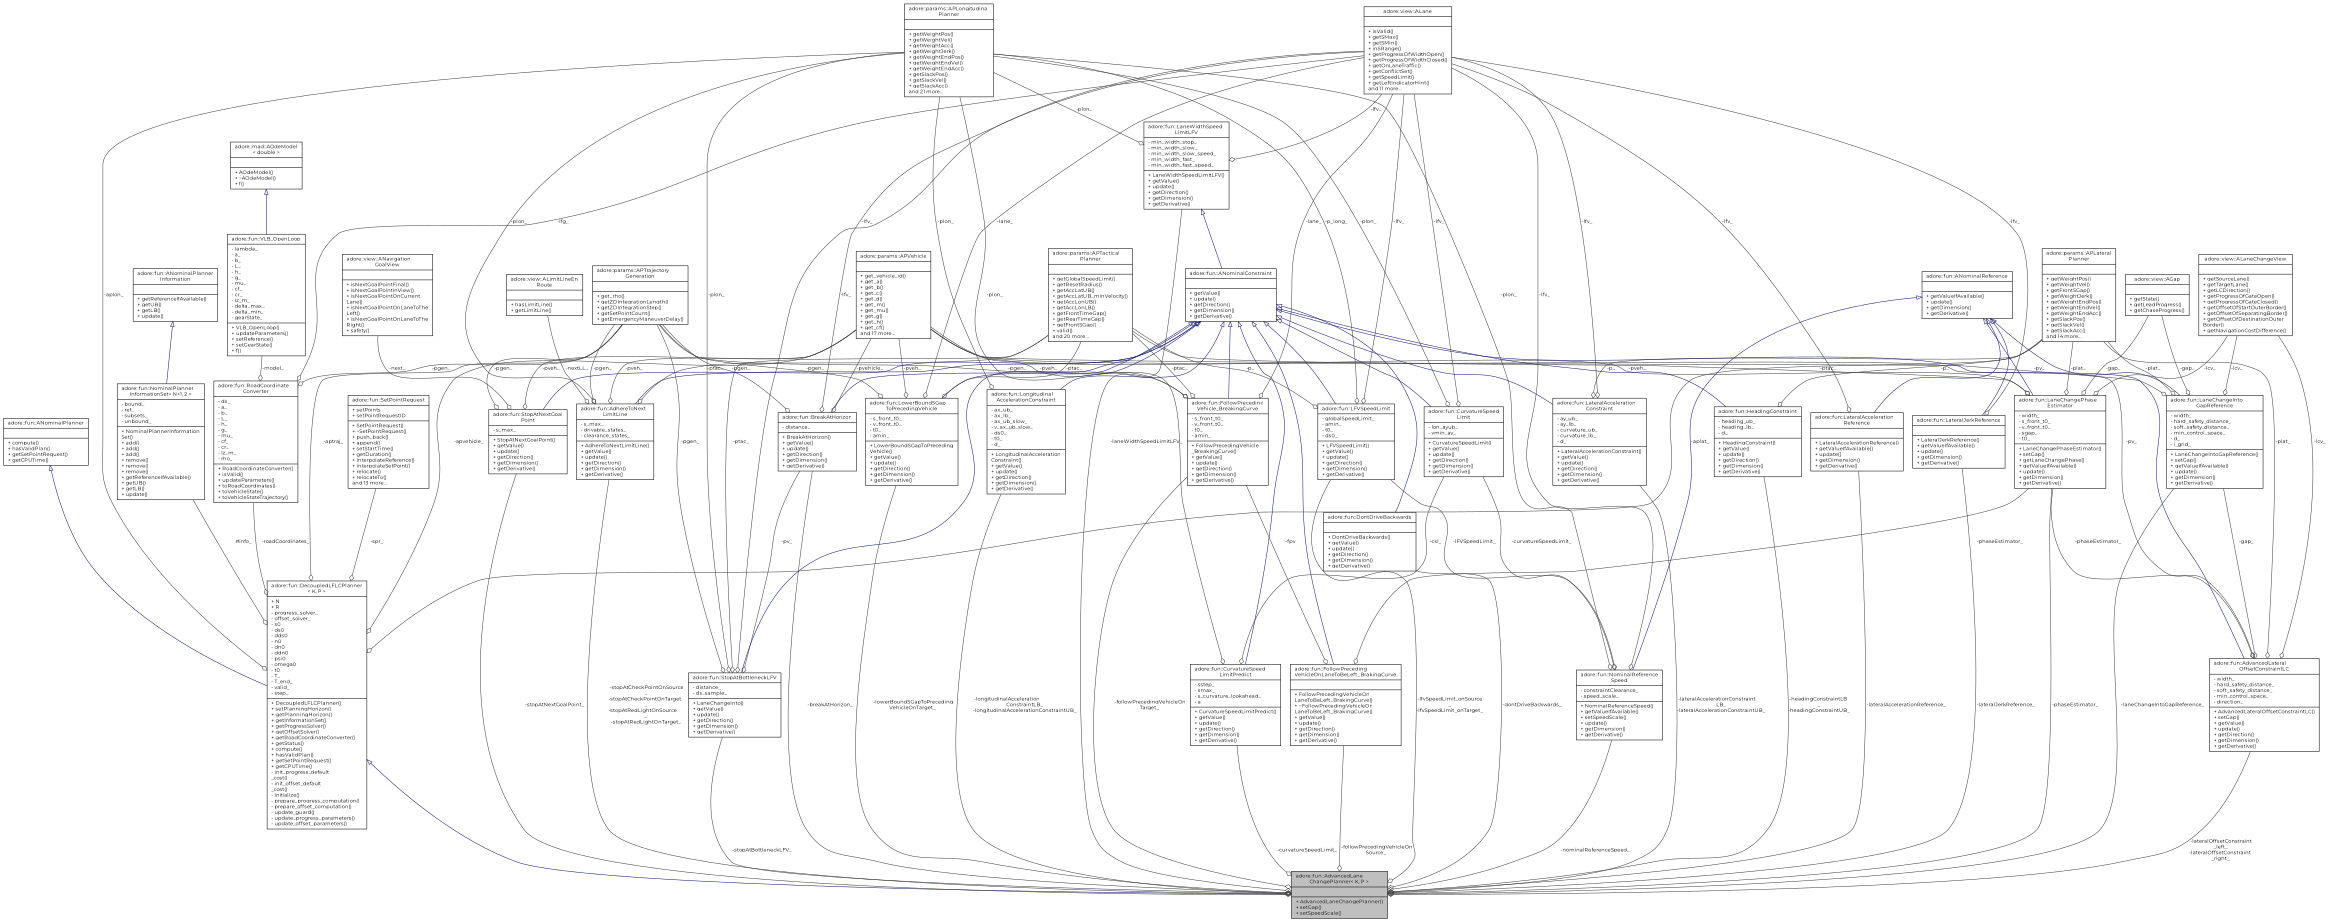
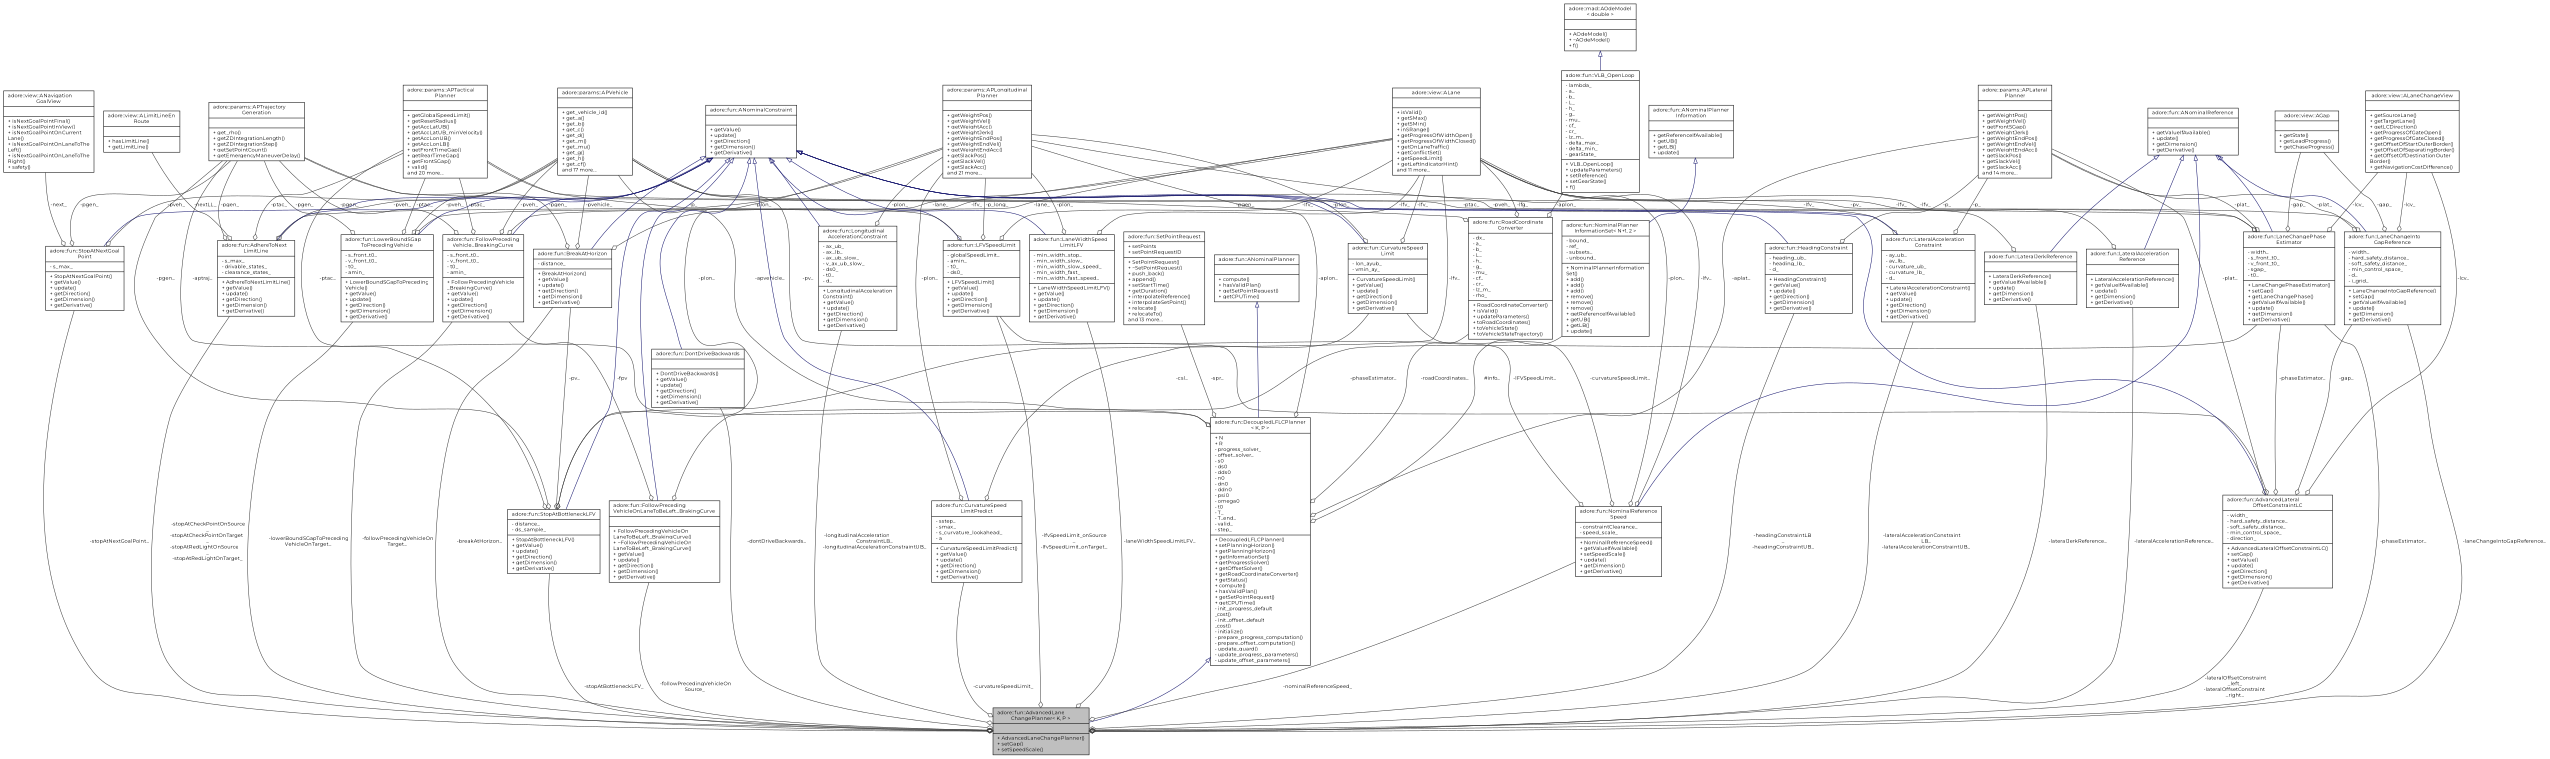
  digraph {
    fontname=Montserrat
    node [color=black fillcolor=white fontname=Montserrat fontsize=10 shape=record style=filled]
    edge [color=grey25 fontname=Montserrat fontsize=10 labelfontname=Helvetica labelfontsize=10 style=solid arrowhead=odiamond]
    n1 [fillcolor=grey75 fontcolor=black height=0.2 label="{adore::fun::AdvancedLane\lChangePlanner\< K, P \>\n||+ AdvancedLaneChangePlanner()\l+ setGap()\l+ setSpeedScale()\l}" width=0.4]
    n2 [height=0.2 label="{adore::fun::DecoupledLFLCPlanner\l\< K, P \>\n|+ N\l+ R\l- progress_solver_\l- offset_solver_\l- s0\l- ds0\l- dds0\l- n0\l- dn0\l- ddn0\l- psi0\l- omega0\l- t0\l- T_\l- T_end_\l- valid_\l- step_\l|+ DecoupledLFLCPlanner()\l+ setPlanningHorizon()\l+ getPlanningHorizon()\l+ getInformationSet()\l+ getProgressSolver()\l+ getOffsetSolver()\l+ getRoadCoordinateConverter()\l+ getStatus()\l+ compute()\l+ hasValidPlan()\l+ getSetPointRequest()\l+ getCPUTime()\l- init_progress_default\l_cost()\l- init_offset_default\l_cost()\l- initialize()\l- prepare_progress_computation()\l- prepare_offset_computation()\l- update_guard()\l- update_progress_parameters()\l- update_offset_parameters()\l}" width=0.4]
    n3 [height=0.2 label="{adore::fun::ANominalPlanner\n||+ compute()\l+ hasValidPlan()\l+ getSetPointRequest()\l+ getCPUTime()\l}" width=0.4]
    n4 [height=0.2 label="{adore::params::APTrajectory\lGeneration\n||+ get_rho()\l+ getZDIntegrationLength()\l+ getZDIntegrationStep()\l+ getSetPointCount()\l+ getEmergencyManeuverDelay()\l}" width=0.4]
    n5 [height=0.2 label="{adore::fun::LowerBoundSGap\lToPrecedingVehicle\n|- s_front_t0_\l- v_front_t0_\l- t0_\l- amin_\l|+ LowerBoundSGapToPreceding\lVehicle()\l+ getValue()\l+ update()\l+ getDirection()\l+ getDimension()\l+ getDerivative()\l}" width=0.4]
    n6 [height=0.2 label="{adore::fun::StopAtNextGoal\lPoint\n|- s_max_\l|+ StopAtNextGoalPoint()\l+ getValue()\l+ update()\l+ getDirection()\l+ getDimension()\l+ getDerivative()\l}" width=0.4]
    n7 [height=0.2 label="{adore::fun::AdhereToNext\lLimitLine\n|- s_max_\l- drivable_states_\l- clearance_states_\l|+ AdhereToNextLimitLine()\l+ getValue()\l+ update()\l+ getDirection()\l+ getDimension()\l+ getDerivative()\l}" width=0.4]
    n8 [height=0.2 label="{adore::fun::FollowPreceding\lVehicle_BreakingCurve\n|- s_front_t0_\l- v_front_t0_\l- t0_\l- amin_\l|+ FollowPrecedingVehicle\l_BreakingCurve()\l+ getValue()\l+ update()\l+ getDirection()\l+ getDimension()\l+ getDerivative()\l}" width=0.4]
-   n9 [height=0.2 label="{adore::fun::StopAtBottleneckLFV\n|- distance_\l- ds_sample_\l|+ LaneChangeInto()\l+ getValue()\l+ update()\l+ getDirection()\l+ getDimension()\l+ getDerivative()\l}" width=0.4]
+   n9 [height=0.2 label="{adore::fun::StopAtBottleneckLFV\n|- distance_\l- ds_sample_\l|+ StopAtBottleneckLFV()\l+ getValue()\l+ update()\l+ getDirection()\l+ getDimension()\l+ getDerivative()\l}" width=0.4]
    n10 [height=0.2 label="{adore::fun::BreakAtHorizon\n|- distance_\l|+ BreakAtHorizon()\l+ getValue()\l+ update()\l+ getDirection()\l+ getDimension()\l+ getDerivative()\l}" width=0.4]
    n11 [height=0.2 label="{adore::fun::RoadCoordinate\lConverter\n|- dx_\l- a_\l- b_\l- L_\l- h_\l- g_\l- mu_\l- cf_\l- cr_\l- Iz_m_\l- rho_\l|+ RoadCoordinateConverter()\l+ isValid()\l+ updateParameters()\l+ toRoadCoordinates()\l+ toVehicleState()\l+ toVehicleStateTrajectory()\l}" width=0.4]
    n12 [height=0.2 label="{adore::fun::LaneChangePhase\lEstimator\n|- width_\l- s_front_t0_\l- v_front_t0_\l- sgap_\l- t0_\l|+ LaneChangePhaseEstimator()\l+ setGap()\l+ getLaneChangePhase()\l+ getValueIfAvailable()\l+ update()\l+ getDimension()\l+ getDerivative()\l}" width=0.4]
    n13 [height=0.2 label="{adore::fun::AdvancedLateral\lOffsetConstraintLC\n|- width_\l- hard_safety_distance_\l- soft_safety_distance_\l- min_control_space_\l- direction_\l|+ AdvancedLateralOffsetConstraintLC()\l+ setGap()\l+ getValue()\l+ update()\l+ getDirection()\l+ getDimension()\l+ getDerivative()\l}" width=0.4]
    n14 [height=0.2 label="{adore::fun::FollowPreceding\lVehicleOnLaneToBeLeft_BrakingCurve\n||+ FollowPrecedingVehicleOn\lLaneToBeLeft_BrakingCurve()\l+ ~FollowPrecedingVehicleOn\lLaneToBeLeft_BrakingCurve()\l+ getValue()\l+ update()\l+ getDirection()\l+ getDimension()\l+ getDerivative()\l}" width=0.4]
    n15 [height=0.2 label="{adore::params::APVehicle\n||+ get_vehicle_id()\l+ get_a()\l+ get_b()\l+ get_c()\l+ get_d()\l+ get_m()\l+ get_mu()\l+ get_g()\l+ get_h()\l+ get_cf()\land 17 more...\l}" width=0.4]
    n16 [height=0.2 label="{adore::fun::LaneChangeInto\lGapReference\n|- width_\l- hard_safety_distance_\l- soft_safety_distance_\l- min_control_space_\l- d_\l- i_grid_\l|+ LaneChangeIntoGapReference()\l+ setGap()\l+ getValueIfAvailable()\l+ update()\l+ getDimension()\l+ getDerivative()\l}" width=0.4]
    n17 [height=0.2 label="{adore::fun::VLB_OpenLoop\n|- lambda_\l- a_\l- b_\l- L_\l- h_\l- g_\l- mu_\l- cf_\l- cr_\l- Iz_m_\l- delta_max_\l- delta_min_\l- gearState_\l|+ VLB_OpenLoop()\l+ updateParameters()\l+ setReference()\l+ setGearState()\l+ f()\l}" width=0.4]
    n18 [height=0.2 label="{adore::mad::AOdeModel\l\< double \>\n||+ AOdeModel()\l+ ~AOdeModel()\l+ f()\l}" width=0.4]
    n19 [height=0.2 label="{adore::view::ALane\n||+ isValid()\l+ getSMax()\l+ getSMin()\l+ inSRange()\l+ getProgressOfWidthOpen()\l+ getProgressOfWidthClosed()\l+ getOnLaneTraffic()\l+ getConflictSet()\l+ getSpeedLimit()\l+ getLeftIndicatorHint()\land 11 more...\l}" width=0.4]
    n20 [height=0.2 label="{adore::fun::CurvatureSpeed\lLimit\n|- lon_ayub_\l- vmin_ay_\l|+ CurvatureSpeedLimit()\l+ getValue()\l+ update()\l+ getDirection()\l+ getDimension()\l+ getDerivative()\l}" width=0.4]
    n21 [height=0.2 label="{adore::fun::LateralJerkReference\n||+ LateralJerkReference()\l+ getValueIfAvailable()\l+ update()\l+ getDimension()\l+ getDerivative()\l}" width=0.4]
    n22 [height=0.2 label="{adore::fun::LateralAcceleration\lReference\n||+ LateralAccelerationReference()\l+ getValueIfAvailable()\l+ update()\l+ getDimension()\l+ getDerivative()\l}" width=0.4]
    n23 [height=0.2 label="{adore::fun::LaneWidthSpeed\lLimitLFV\n|- min_width_stop_\l- min_width_slow_\l- min_width_slow_speed_\l- min_width_fast_\l- min_width_fast_speed_\l|+ LaneWidthSpeedLimitLFV()\l+ getValue()\l+ update()\l+ getDirection()\l+ getDimension()\l+ getDerivative()\l}" width=0.4]
    n24 [height=0.2 label="{adore::fun::LateralAcceleration\lConstraint\n|- ay_ub_\l- ay_lb_\l- curvature_ub_\l- curvature_lb_\l- d_\l|+ LateralAccelerationConstraint()\l+ getValue()\l+ update()\l+ getDirection()\l+ getDimension()\l+ getDerivative()\l}" width=0.4]
    n25 [height=0.2 label="{adore::fun::LFVSpeedLimit\n|- globalSpeedLimit_\l- amin_\l- t0_\l- ds0_\l|+ LFVSpeedLimit()\l+ getValue()\l+ update()\l+ getDirection()\l+ getDimension()\l+ getDerivative()\l}" width=0.4]
    n26 [height=0.2 label="{adore::fun::NominalReference\lSpeed\n|- constraintClearance_\l- speed_scale_\l|+ NominalReferenceSpeed()\l+ getValueIfAvailable()\l+ setSpeedScale()\l+ update()\l+ getDimension()\l+ getDerivative()\l}" width=0.4]
    n27 [height=0.2 label="{adore::fun::CurvatureSpeed\lLimitPredict\n|- sstep_\l- smax_\l- s_curvature_lookahead_\l- a\l|+ CurvatureSpeedLimitPredict()\l+ getValue()\l+ update()\l+ getDirection()\l+ getDimension()\l+ getDerivative()\l}" width=0.4]
    n28 [height=0.2 label="{adore::fun::SetPointRequest\n|+ setPoints\l+ setPointRequestID\l|+ SetPointRequest()\l+ ~SetPointRequest()\l+ push_back()\l+ append()\l+ setStartTime()\l+ getDuration()\l+ interpolateReference()\l+ interpolateSetPoint()\l+ relocate()\l+ relocateTo()\land 13 more...\l}" width=0.4]
    n29 [height=0.2 label="{adore::params::APLateral\lPlanner\n||+ getWeightPos()\l+ getWeightVel()\l+ getFrontSGap()\l+ getWeightJerk()\l+ getWeightEndPos()\l+ getWeightEndVel()\l+ getWeightEndAcc()\l+ getSlackPos()\l+ getSlackVel()\l+ getSlackAcc()\land 14 more...\l}" width=0.4]
    n30 [height=0.2 label="{adore::fun::HeadingConstraint\n|- heading_ub_\l- heading_lb_\l- d_\l|+ HeadingConstraint()\l+ getValue()\l+ update()\l+ getDirection()\l+ getDimension()\l+ getDerivative()\l}" width=0.4]
    n31 [height=0.2 label="{adore::fun::NominalPlanner\lInformationSet\< N+1, 2 \>\n|- bound_\l- ref_\l- subsets_\l- unbound_\l|+ NominalPlannerInformation\lSet()\l+ add()\l+ add()\l+ add()\l+ remove()\l+ remove()\l+ remove()\l+ getReferenceIfAvailable()\l+ getUB()\l+ getLB()\l+ update()\l}" width=0.4]
    n32 [height=0.2 label="{adore::fun::ANominalPlanner\lInformation\n||+ getReferenceIfAvailable()\l+ getUB()\l+ getLB()\l+ update()\l}" width=0.4]
    n33 [height=0.2 label="{adore::params::APLongitudinal\lPlanner\n||+ getWeightPos()\l+ getWeightVel()\l+ getWeightAcc()\l+ getWeightJerk()\l+ getWeightEndPos()\l+ getWeightEndVel()\l+ getWeightEndAcc()\l+ getSlackPos()\l+ getSlackVel()\l+ getSlackAcc()\land 21 more...\l}" width=0.4]
    n34 [height=0.2 label="{adore::fun::Longitudinal\lAccelerationConstraint\n|- ax_ub_\l- ax_lb_\l- ax_ub_slow_\l- v_ax_ub_slow_\l- ds0_\l- t0_\l- d_\l|+ LongitudinalAcceleration\lConstraint()\l+ getValue()\l+ update()\l+ getDirection()\l+ getDimension()\l+ getDerivative()\l}" width=0.4]
    n35 [height=0.2 label="{adore::fun::ANominalConstraint\n||+ getValue()\l+ update()\l+ getDirection()\l+ getDimension()\l+ getDerivative()\l}" width=0.4]
    n36 [height=0.2 label="{adore::fun::DontDriveBackwards\n||+ DontDriveBackwards()\l+ getValue()\l+ update()\l+ getDirection()\l+ getDimension()\l+ getDerivative()\l}" width=0.4]
    n37 [height=0.2 label="{adore::fun::ANominalReference\n||+ getValueIfAvailable()\l+ update()\l+ getDimension()\l+ getDerivative()\l}" width=0.4]
    n38 [height=0.2 label="{adore::view::ALaneChangeView\n||+ getSourceLane()\l+ getTargetLane()\l+ getLCDirection()\l+ getProgressOfGateOpen()\l+ getProgressOfGateClosed()\l+ getOffsetOfStartOuterBorder()\l+ getOffsetOfSeparatingBorder()\l+ getOffsetOfDestinationOuter\lBorder()\l+ getNavigationCostDifference()\l}" width=0.4]
    n39 [height=0.2 label="{adore::params::APTactical\lPlanner\n||+ getGlobalSpeedLimit()\l+ getResetRadius()\l+ getAccLatUB()\l+ getAccLatUB_minVelocity()\l+ getAccLonUB()\l+ getAccLonLB()\l+ getFrontTimeGap()\l+ getRearTimeGap()\l+ getFrontSGap()\l+ valid()\land 20 more...\l}" width=0.4]
    n40 [height=0.2 label="{adore::view::AGap\n||+ getState()\l+ getLeadProgress()\l+ getChaseProgress()\l}" width=0.4]
    n41 [height=0.2 label="{adore::view::ANavigation\lGoalView\n||+ isNextGoalPointFinal()\l+ isNextGoalPointInView()\l+ isNextGoalPointOnCurrent\lLane()\l+ isNextGoalPointOnLaneToThe\lLeft()\l+ isNextGoalPointOnLaneToThe\lRight()\l+ safety()\l}" width=0.4]
    n42 [height=0.2 label="{adore::view::ALimitLineEn\lRoute\n||+ hasLimitLine()\l+ getLimitLine()\l}" width=0.4]
    n2 -> n1 [arrowtail=onormal color=midnightblue dir=back arrowhead=""]
    n3 -> n2 [arrowtail=onormal color=midnightblue dir=back arrowhead=""]
    n4 -> n2 [label=" -aptraj_"]
    n4 -> n5 [label=" -pgen_"]
    n4 -> n6 [label=" -pgen_"]
    n4 -> n7 [label=" -pgen_"]
    n4 -> n8 [label=" -pgen_"]
    n4 -> n9 [label=" -pgen_"]
    n4 -> n10 [label=" -pgen_"]
    n4 -> n11 [label=" -pgen_"]
    n5 -> n1 [label=" -lowerBoundSGapToPreceding\lVehicleOnTarget_"]
    n6 -> n1 [label=" -stopAtNextGoalPoint_"]
    n7 -> n1 [label=" -stopAtCheckPointOnSource\l_\n-stopAtCheckPointOnTarget\l_\n-stopAtRedLightOnSource\l_\n-stopAtRedLightOnTarget_"]
    n8 -> n1 [label=" -followPrecedingVehicleOn\lTarget_"]
    n8 -> n14 [label=" -fpv"]
    n9 -> n1 [label=" -stopAtBottleneckLFV_"]
    n10 -> n1 [label=" -breakAtHorizon_"]
    n10 -> n9 [label=" -pv_"]
    n11 -> n2 [label=" -roadCoordinates_"]
    n12 -> n1 [label=" -phaseEstimator_"]
    n12 -> n13 [label=" -phaseEstimator_"]
    n12 -> n14 [label=" -phaseEstimator_"]
    n13 -> n1 [label=" -lateralOffsetConstraint\l_left_\n-lateralOffsetConstraint\l_right_"]
    n14 -> n1 [label=" -followPrecedingVehicleOn\lSource_"]
    n15 -> n2 [label=" -apvehicle_"]
    n15 -> n5 [label=" -pveh_"]
    n15 -> n6 [label=" -pveh_"]
    n15 -> n7 [label=" -pveh_"]
    n15 -> n8 [label=" -pveh_"]
    n15 -> n10 [label=" -pvehicle_"]
    n15 -> n12 [label=" -pveh_"]
    n15 -> n13 [label=" -pv_"]
    n15 -> n16 [label=" -pv_"]
    n16 -> n1 [label=" -laneChangeIntoGapReference_"]
    n16 -> n13 [label=" -gap_"]
-   n17 -> n11 [label=" -model_"]
+   n17 -> n11 [label=" -aplon_"]
    n18 -> n17 [arrowtail=onormal color=midnightblue dir=back arrowhead=""]
    n19 -> n5 [label=" -lane_"]
    n19 -> n8 [label=" -lane_"]
    n19 -> n9 [label=" -lfv_"]
    n19 -> n10 [label=" -lfv_"]
    n19 -> n11 [label=" -lfg_"]
    n19 -> n20 [label=" -lfv_"]
    n19 -> n21 [label=" -lfv_"]
    n19 -> n22 [label=" -lfv_"]
    n19 -> n23 [label=" -lfv_"]
    n19 -> n24 [label=" -lfv_"]
    n19 -> n25 [label=" -lfv_"]
    n19 -> n26 [label=" -lfv_"]
    n20 -> n26 [label=" -curvatureSpeedLimit_"]
    n20 -> n27 [label=" -csl_"]
    n21 -> n1 [label=" -lateralJerkReference_"]
    n22 -> n1 [label=" -lateralAccelerationReference_"]
    n23 -> n1 [label=" -laneWidthSpeedLimitLFV_"]
    n24 -> n1 [label=" -lateralAccelerationConstraint\lLB_\n-lateralAccelerationConstraintUB_"]
    n25 -> n1 [label=" -lfvSpeedLimit_onSource\l_\n-lfvSpeedLimit_onTarget_"]
    n25 -> n26 [label=" -lFVSpeedLimit_"]
    n26 -> n1 [label=" -nominalReferenceSpeed_"]
    n27 -> n1 [label=" -curvatureSpeedLimit_"]
    n28 -> n2 [label=" -spr_"]
    n29 -> n2 [label=" -aplat_"]
    n29 -> n12 [label=" -plat_"]
    n29 -> n13 [label=" -plat_"]
    n29 -> n16 [label=" -plat_"]
    n29 -> n24 [label=" -p_"]
    n29 -> n30 [label=" -p_"]
    n30 -> n1 [label=" -headingConstraintLB\l_\n-headingConstraintUB_"]
    n31 -> n2 [label=" #info_"]
    n32 -> n31 [arrowtail=onormal color=midnightblue dir=back arrowhead=""]
    n33 -> n2 [label=" -aplon_"]
    n33 -> n7 [label=" -plon_"]
    n33 -> n9 [label=" -plon_"]
    n33 -> n20 [label=" -plon_"]
    n33 -> n23 [label=" -plon_"]
    n33 -> n25 [label=" -p_long_"]
    n33 -> n26 [label=" -plon_"]
    n33 -> n27 [label=" -plon_"]
    n33 -> n34 [label=" -plon_"]
    n34 -> n1 [label=" -longitudinalAcceleration\lConstraintLB_\n-longitudinalAccelerationConstraintUB_"]
    n35 -> n5 [arrowtail=onormal color=midnightblue dir=back arrowhead=""]
    n35 -> n6 [arrowtail=onormal color=midnightblue dir=back arrowhead=""]
    n35 -> n7 [arrowtail=onormal color=midnightblue dir=back arrowhead=""]
    n35 -> n8 [arrowtail=onormal color=midnightblue dir=back arrowhead=""]
    n35 -> n9 [arrowtail=onormal color=midnightblue dir=back arrowhead=""]
    n35 -> n10 [arrowtail=onormal color=midnightblue dir=back arrowhead=""]
    n35 -> n13 [arrowtail=onormal color=midnightblue dir=back arrowhead=""]
    n35 -> n14 [arrowtail=onormal color=midnightblue dir=back arrowhead=""]
    n35 -> n20 [arrowtail=onormal color=midnightblue dir=back arrowhead=""]
-   n23 -> n35 [arrowtail=onormal color=midnightblue dir=back arrowhead=""]
+   n35 -> n23 [arrowtail=onormal color=midnightblue dir=back arrowhead=""]
    n35 -> n24 [arrowtail=onormal color=midnightblue dir=back arrowhead=""]
    n35 -> n25 [arrowtail=onormal color=midnightblue dir=back arrowhead=""]
    n35 -> n27 [arrowtail=onormal color=midnightblue dir=back arrowhead=""]
    n35 -> n30 [arrowtail=onormal color=midnightblue dir=back arrowhead=""]
    n35 -> n34 [arrowtail=onormal color=midnightblue dir=back arrowhead=""]
    n35 -> n36 [arrowtail=onormal color=midnightblue dir=back arrowhead=""]
    n36 -> n1 [label=" -dontDriveBackwards_"]
    n37 -> n12 [arrowtail=onormal color=midnightblue dir=back arrowhead=""]
    n37 -> n16 [arrowtail=onormal color=midnightblue dir=back arrowhead=""]
    n37 -> n21 [arrowtail=onormal color=midnightblue dir=back arrowhead=""]
    n37 -> n22 [arrowtail=onormal color=midnightblue dir=back arrowhead=""]
    n37 -> n26 [arrowtail=onormal color=midnightblue dir=back arrowhead=""]
    n38 -> n12 [label=" -lcv_"]
    n38 -> n13 [label=" -lcv_"]
    n38 -> n16 [label=" -lcv_"]
    n39 -> n5 [label=" -ptac_"]
    n39 -> n7 [label=" -ptac_"]
    n39 -> n8 [label=" -ptac_"]
    n39 -> n9 [label=" -ptac_"]
    n39 -> n12 [label=" -ptac_"]
    n39 -> n25 [label=" -p_"]
    n40 -> n12 [label=" -gap_"]
    n40 -> n16 [label=" -gap_"]
    n41 -> n6 [label=" -next_"]
    n42 -> n7 [label=" -nextLL_"]
  }
